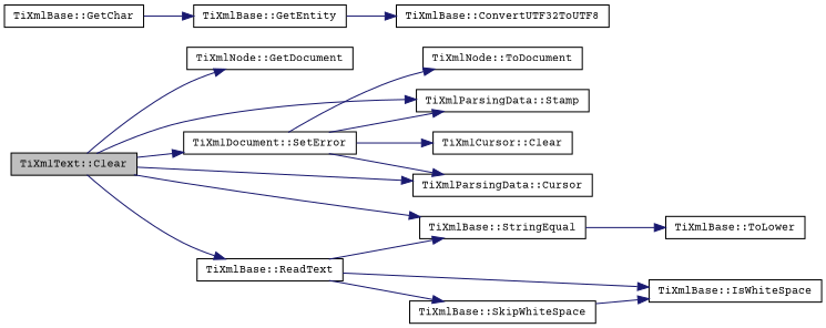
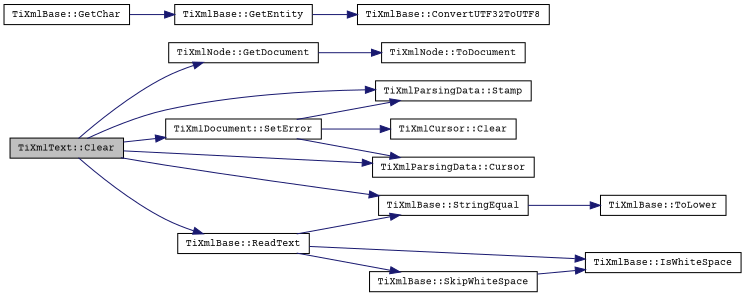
  digraph {
    fontname="Courier Prime"
    rankdir=LR
    node [color=black fillcolor=white fontname="Courier Prime" fontsize=10 shape=record style=filled]
    edge [color=midnightblue fontname="Courier Prime" fontsize=10 labelfontname=Helvetica labelfontsize=10 style=solid]
    n1 [fillcolor=grey75 fontcolor=black height=0.2 label="TiXmlText::Clear" width=0.4]
    n2 [height=0.2 label="TiXmlNode::GetDocument" width=0.4]
    n3 [height=0.2 label="TiXmlParsingData::Stamp" width=0.4]
    n4 [height=0.2 label="TiXmlParsingData::Cursor" width=0.4]
    n5 [height=0.2 label="TiXmlBase::StringEqual" width=0.4]
    n6 [height=0.2 label="TiXmlDocument::SetError" width=0.4]
    n7 [height=0.2 label="TiXmlBase::ReadText" width=0.4]
    n8 [height=0.2 label="TiXmlNode::ToDocument" width=0.4]
    n9 [height=0.2 label="TiXmlBase::ToLower" width=0.4]
    n10 [height=0.2 label="TiXmlCursor::Clear" width=0.4]
    n11 [height=0.2 label="TiXmlBase::SkipWhiteSpace" width=0.4]
    n12 [height=0.2 label="TiXmlBase::IsWhiteSpace" width=0.4]
    n13 [height=0.2 label="TiXmlBase::GetChar" width=0.4]
    n14 [height=0.2 label="TiXmlBase::GetEntity" width=0.4]
    n15 [height=0.2 label="TiXmlBase::ConvertUTF32ToUTF8" width=0.4]
    n1 -> n2
    n1 -> n3
    n1 -> n4
    n1 -> n5
    n1 -> n6
    n1 -> n7
-   n6 -> n8
+   n2 -> n8
    n5 -> n9
    n6 -> n3
    n6 -> n4
    n6 -> n10
    n7 -> n5
    n7 -> n11
    n7 -> n12
    n11 -> n12
    n13 -> n14
    n14 -> n15
  }
